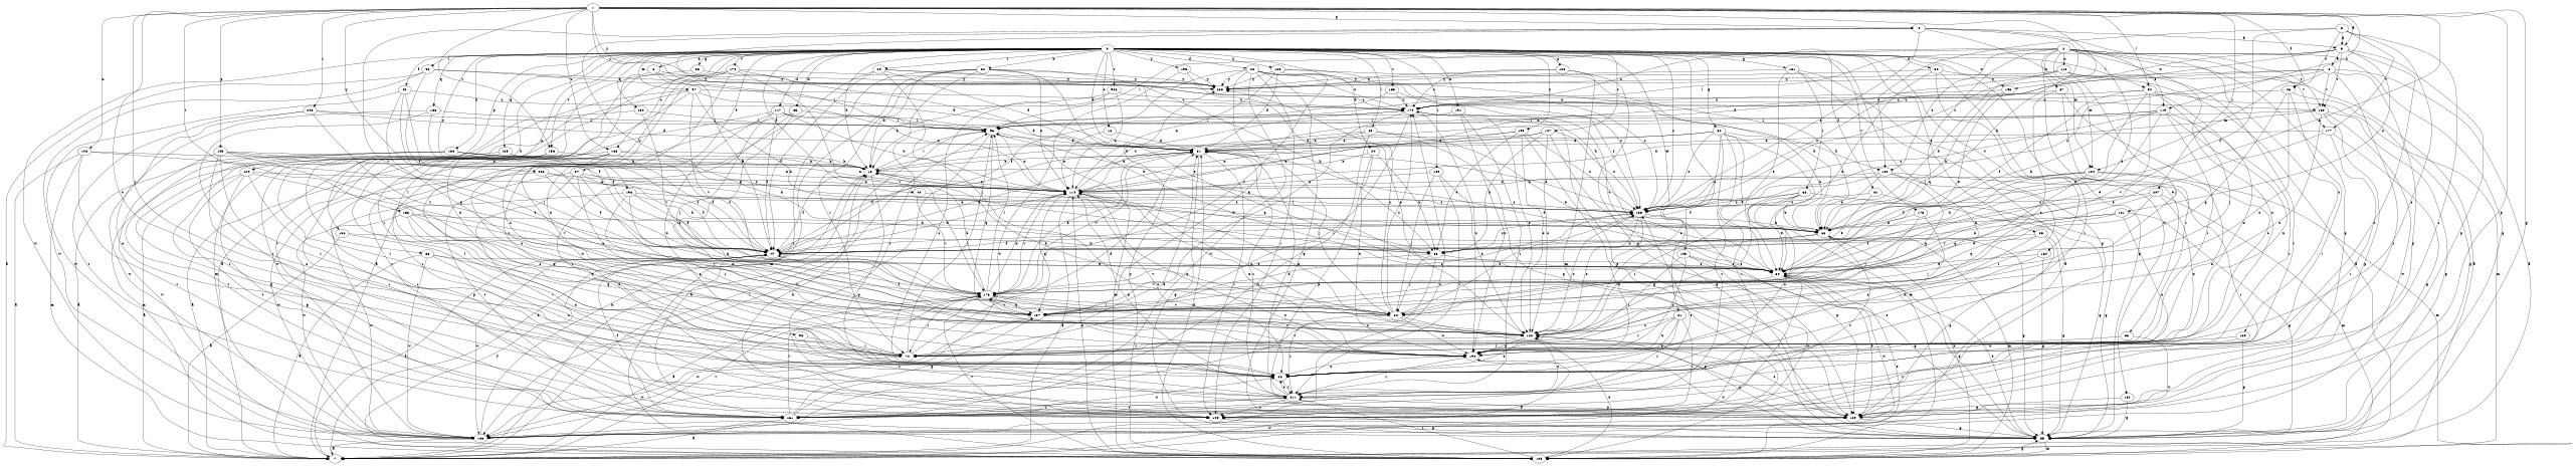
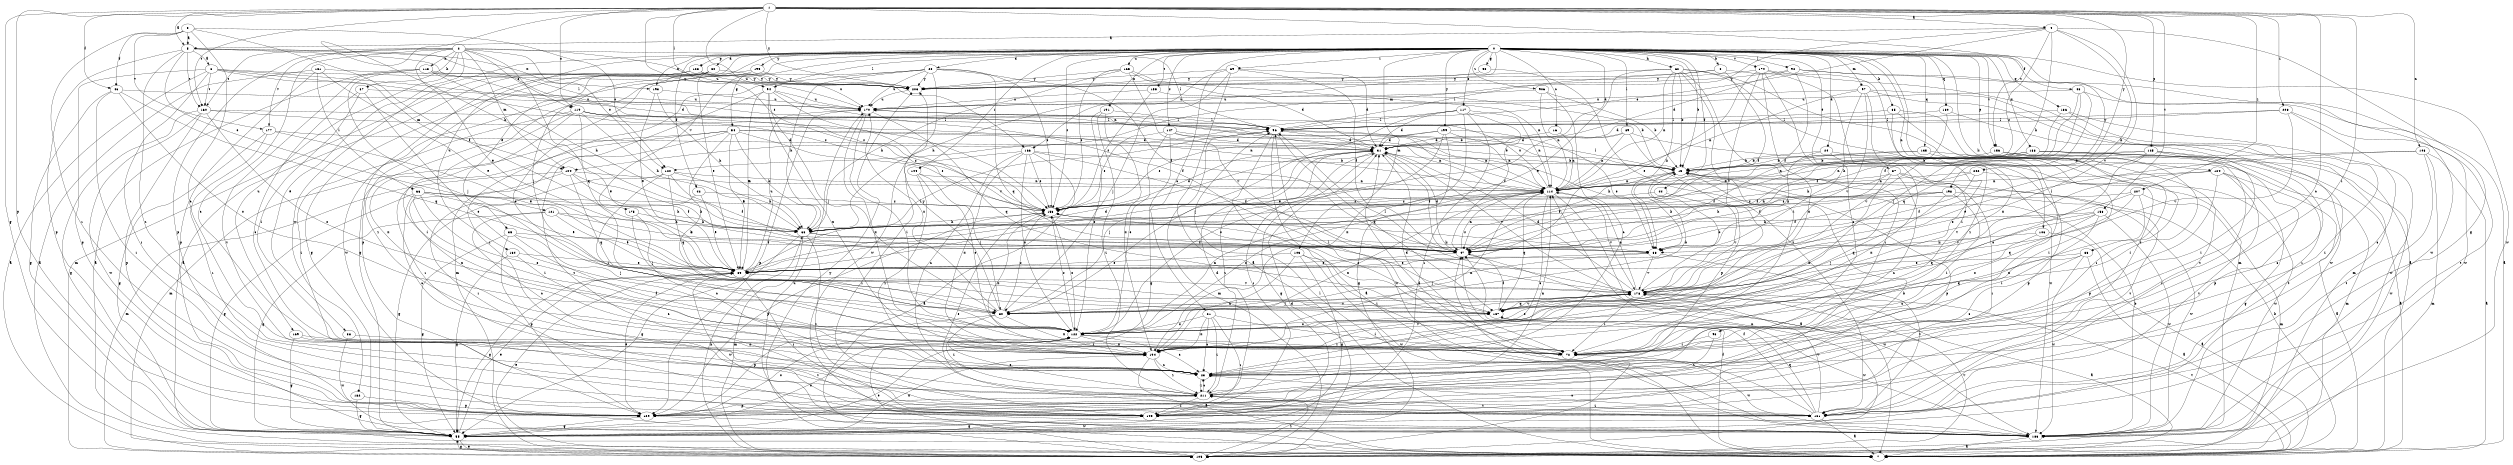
  strict digraph {
    edge [arrowhead=diamond]
    0
    8
    15
    16
    21
    24
    28
    30
    31
    35
    37
    42
    43
    44
    53
    54
    62
    69
    80
    83
    85
    89
    92
    93
    94
    97
    103
    106
    117
    123
    124
    130
    131
    135
    136
    144
    147
    153
    155
    156
    164
    165
    166
    174
    175
    182
    186
    188
    191
    193
    195
    198
    199
    n54 [label=906]
    203
    96
    47
    194
    129
    88
    114
    23
    72
    145
    211
    122
    55
    63
    137
    170
    39
    7
    178
    161
    105
    66
    1
    4
    5
    46
    108
    119
    125
    158
    160
    202
    207
    208
    104
    120
    6
    121
    2
    38
    87
    113
    169
    177
    3
    0 -> 8 [arrowhead=normal label=b]
    0 -> 15 [label=b]
    0 -> 16 [arrowhead=dot label=c]
    0 -> 21 [arrowhead=normal label=c]
    0 -> 24 [arrowhead=dot label=d]
    0 -> 28 [arrowhead=normal label=d]
    0 -> 30 [arrowhead=normal label=d]
    0 -> 31 [arrowhead=dot label=d]
    0 -> 35 [label=e]
    0 -> 37 [arrowhead=normal label=e]
    0 -> 42 [label=f]
    0 -> 43 [arrowhead=normal label=f]
    0 -> 44 [arrowhead=dot label=f]
    0 -> 53 [arrowhead=normal label=g]
    0 -> 54 [label=g]
    0 -> 62 [arrowhead=dot label=h]
    0 -> 69 [arrowhead=dot label=i]
    0 -> 80 [arrowhead=normal label=j]
    0 -> 83 [arrowhead=dot label=k]
    0 -> 85 [arrowhead=dot label=k]
    0 -> 89 [arrowhead=normal label=l]
    0 -> 92 [arrowhead=dot label=l]
    0 -> 93 [label=l]
    0 -> 94 [label=l]
    0 -> 97 [arrowhead=dot label=m]
    0 -> 103 [arrowhead=normal label=m]
    0 -> 106 [arrowhead=normal label=n]
    0 -> 117 [label=o]
    0 -> 123 [arrowhead=dot label=p]
    0 -> 124 [label=p]
    0 -> 130 [arrowhead=dot label=q]
-   0 -> 131 [arrowhead=normal label=q]
    0 -> 135 [arrowhead=normal label=q]
    0 -> 136 [label=q]
    0 -> 144 [arrowhead=dot label=r]
    0 -> 147 [label=s]
    0 -> 153 [label=s]
    0 -> 155 [arrowhead=dot label=t]
    0 -> 156 [label=t]
    0 -> 164 [label=u]
    0 -> 165 [label=u]
    0 -> 166 [label=u]
    0 -> 174 [arrowhead=dot label=v]
    0 -> 175 [arrowhead=dot label=v]
    0 -> 182 [arrowhead=dot label=w]
    0 -> 186 [arrowhead=dot label=w]
    0 -> 188 [arrowhead=dot label=x]
    0 -> 191 [arrowhead=dot label=x]
    0 -> 193 [arrowhead=normal label=x]
    0 -> 195 [arrowhead=normal label=y]
    0 -> 198 [arrowhead=dot label=y]
    0 -> 199 [arrowhead=dot label=y]
    0 -> n54 [arrowhead=normal label=z]
    8 -> 203 [label=y]
    8 -> 96 [arrowhead=dot label=l]
    8 -> 47 [arrowhead=dot label=f]
    8 -> 194 [arrowhead=dot label=x]
    15 -> 96 [arrowhead=dot label=l]
    15 -> 47 [arrowhead=dot label=f]
    15 -> 129 [label=p]
    15 -> 88 [arrowhead=normal label=k]
    15 -> 114 [label=n]
    16 -> 31 [arrowhead=dot label=d]
    16 -> 114 [arrowhead=dot label=n]
    21 -> 194 [arrowhead=normal label=x]
    21 -> 23 [arrowhead=dot label=c]
    21 -> 72 [label=i]
    21 -> 145 [arrowhead=normal label=r]
    21 -> 211 [arrowhead=normal label=z]
    21 -> 122 [label=o]
    24 -> 15 [label=b]
    24 -> 194 [label=x]
    24 -> 129 [arrowhead=normal label=p]
    24 -> 88 [label=k]
    28 -> 153 [arrowhead=normal label=s]
    28 -> 186 [arrowhead=dot label=w]
    28 -> 203 [label=y]
    28 -> 47 [arrowhead=dot label=f]
    28 -> 145 [arrowhead=normal label=r]
    28 -> 55 [label=g]
    28 -> 63 [label=h]
    28 -> 137 [label=q]
    28 -> 170 [arrowhead=dot label=u]
    30 -> 203 [label=y]
    30 -> 211 [label=z]
    30 -> 55 [label=g]
    30 -> 39 [arrowhead=normal label=e]
    30 -> 7 [arrowhead=dot label=a]
    31 -> 15 [arrowhead=normal label=b]
    31 -> 80 [label=j]
    31 -> 47 [arrowhead=dot label=f]
    31 -> 145 [label=r]
    31 -> 211 [arrowhead=normal label=z]
    31 -> 55 [arrowhead=dot label=g]
    31 -> 178 [arrowhead=dot label=v]
    35 -> 80 [arrowhead=normal label=j]
    35 -> 47 [arrowhead=dot label=f]
-   35 -> 194 [arrowhead=dot label=x]
+   35 -> 194 [arrowhead=dot label=f]
    35 -> 129 [label=p]
    35 -> 55 [arrowhead=normal label=g]
    37 -> 47 [label=f]
    37 -> 194 [arrowhead=normal label=x]
    37 -> 114 [label=n]
    37 -> 23 [arrowhead=dot label=c]
    37 -> 145 [arrowhead=normal label=r]
    37 -> 161 [label=t]
    42 -> 153 [arrowhead=dot label=s]
    42 -> 55 [arrowhead=normal label=g]
    42 -> 39 [arrowhead=dot label=e]
    43 -> 80 [arrowhead=normal label=j]
    43 -> 186 [label=w]
    43 -> 47 [arrowhead=normal label=f]
    43 -> 137 [arrowhead=dot label=q]
    43 -> 170 [arrowhead=normal label=u]
    44 -> 153 [arrowhead=normal label=s]
    44 -> 178 [arrowhead=normal label=v]
    53 -> 203 [arrowhead=dot label=y]
    53 -> 161 [arrowhead=normal label=t]
    54 -> 15 [arrowhead=dot label=b]
    54 -> 31 [label=d]
    54 -> 153 [arrowhead=dot label=s]
    54 -> 145 [label=r]
    54 -> 122 [label=o]
    54 -> 63 [arrowhead=normal label=h]
    54 -> 39 [label=e]
    54 -> 161 [arrowhead=dot label=t]
    54 -> 105 [arrowhead=dot label=m]
    62 -> 15 [label=b]
    62 -> 203 [label=y]
    62 -> 88 [arrowhead=dot label=k]
    62 -> 114 [label=n]
    62 -> 72 [label=i]
    62 -> 145 [label=r]
    62 -> 39 [arrowhead=normal label=e]
    62 -> 161 [arrowhead=normal label=t]
    62 -> 105 [arrowhead=normal label=m]
    69 -> 31 [arrowhead=normal label=d]
    69 -> 80 [label=j]
    69 -> 203 [arrowhead=dot label=y]
    69 -> 47 [label=f]
    69 -> 63 [arrowhead=dot label=h]
    69 -> 7 [label=a]
    80 -> 15 [arrowhead=dot label=b]
    80 -> 153 [arrowhead=dot label=s]
    80 -> 203 [label=y]
    80 -> 194 [arrowhead=normal label=x]
    80 -> 129 [label=p]
    80 -> 211 [arrowhead=normal label=z]
    80 -> 170 [arrowhead=dot label=u]
    80 -> 178 [arrowhead=dot label=v]
    83 -> 186 [arrowhead=dot label=w]
    83 -> 23 [label=c]
    83 -> 137 [arrowhead=normal label=q]
    83 -> 39 [arrowhead=dot label=e]
    83 -> 7 [arrowhead=dot label=a]
    85 -> 96 [arrowhead=dot label=l]
    85 -> 145 [label=r]
    85 -> 122 [arrowhead=normal label=o]
    85 -> 161 [label=t]
    89 -> 31 [arrowhead=normal label=d]
    89 -> 186 [arrowhead=normal label=w]
    89 -> 129 [arrowhead=normal label=p]
    89 -> 114 [arrowhead=normal label=n]
    89 -> 39 [arrowhead=dot label=e]
    92 -> 31 [arrowhead=dot label=d]
    92 -> 186 [label=w]
    92 -> 203 [arrowhead=normal label=y]
    92 -> 47 [arrowhead=normal label=f]
    92 -> 7 [arrowhead=normal label=a]
    93 -> 72 [arrowhead=dot label=i]
    93 -> 211 [arrowhead=normal label=z]
    94 -> 80 [arrowhead=normal label=j]
    94 -> 47 [label=f]
    94 -> 194 [label=x]
    94 -> 170 [label=u]
    94 -> 39 [label=e]
    94 -> 178 [label=v]
    94 -> 105 [arrowhead=normal label=m]
    97 -> 186 [arrowhead=dot label=w]
    97 -> 88 [arrowhead=dot label=k]
    97 -> 114 [label=n]
    97 -> 72 [label=i]
    97 -> 170 [arrowhead=dot label=u]
    97 -> 178 [arrowhead=dot label=v]
    97 -> 105 [arrowhead=dot label=m]
    103 -> 186 [arrowhead=normal label=w]
    103 -> 194 [arrowhead=normal label=x]
    103 -> 72 [label=i]
    103 -> 55 [label=g]
    103 -> 39 [arrowhead=normal label=e]
    106 -> 88 [label=k]
    106 -> 23 [arrowhead=normal label=c]
    106 -> 7 [label=a]
    117 -> 31 [arrowhead=dot label=d]
    117 -> 80 [arrowhead=dot label=j]
    117 -> 96 [arrowhead=normal label=l]
    117 -> 47 [label=f]
    117 -> 194 [arrowhead=dot label=x]
    117 -> 114 [arrowhead=normal label=n]
    117 -> 145 [arrowhead=normal label=r]
    123 -> 203 [label=y]
    123 -> 129 [label=p]
    123 -> 170 [arrowhead=dot label=u]
    123 -> 105 [arrowhead=normal label=m]
    124 -> 129 [arrowhead=normal label=p]
    124 -> 114 [arrowhead=normal label=n]
    124 -> 55 [arrowhead=dot label=g]
    124 -> 7 [label=a]
    124 -> 178 [label=v]
    124 -> 161 [label=t]
    130 -> 96 [arrowhead=dot label=l]
    130 -> 145 [arrowhead=dot label=r]
    130 -> 178 [label=v]
    131 -> 203 [label=y]
    131 -> 129 [arrowhead=normal label=p]
    131 -> 39 [arrowhead=dot label=e]
    131 -> 7 [arrowhead=dot label=a]
    131 -> 66 [arrowhead=dot label=i]
    135 -> 15 [arrowhead=normal label=b]
    135 -> 47 [arrowhead=normal label=f]
    135 -> 72 [arrowhead=dot label=i]
    135 -> 105 [arrowhead=dot label=m]
    136 -> 186 [arrowhead=normal label=w]
    136 -> 96 [arrowhead=normal label=l]
    136 -> 47 [arrowhead=normal label=f]
    136 -> 211 [label=z]
    144 -> 80 [arrowhead=normal label=j]
    144 -> 114 [label=n]
    144 -> 211 [label=z]
    144 -> 122 [label=o]
    147 -> 31 [label=d]
    147 -> 153 [label=s]
    147 -> 88 [arrowhead=normal label=k]
    147 -> 114 [label=n]
    147 -> 122 [arrowhead=normal label=o]
    147 -> 55 [label=g]
    153 -> 31 [arrowhead=normal label=d]
    153 -> 194 [arrowhead=normal label=x]
    153 -> 129 [arrowhead=dot label=p]
    153 -> 122 [arrowhead=normal label=o]
    153 -> 63 [arrowhead=dot label=h]
    155 -> 15 [label=b]
    155 -> 153 [arrowhead=dot label=s]
    155 -> 170 [arrowhead=normal label=u]
    156 -> 15 [label=b]
    156 -> 72 [label=i]
    156 -> 145 [label=r]
    164 -> 23 [arrowhead=normal label=c]
    164 -> 55 [label=g]
    164 -> 39 [arrowhead=normal label=e]
    165 -> 31 [arrowhead=normal label=d]
    165 -> 153 [arrowhead=normal label=s]
    165 -> 203 [arrowhead=normal label=y]
    165 -> 114 [arrowhead=normal label=n]
    165 -> 63 [arrowhead=normal label=h]
    165 -> 178 [label=v]
    166 -> 15 [arrowhead=normal label=b]
    166 -> 153 [arrowhead=normal label=s]
    166 -> 47 [label=f]
    166 -> 194 [arrowhead=dot label=x]
    166 -> 23 [arrowhead=normal label=c]
    166 -> 145 [arrowhead=normal label=r]
    166 -> 122 [arrowhead=dot label=o]
    166 -> 7 [label=a]
    174 -> 203 [arrowhead=dot label=y]
    174 -> 194 [arrowhead=normal label=x]
    174 -> 23 [arrowhead=normal label=c]
    174 -> 211 [arrowhead=normal label=z]
    174 -> 39 [label=e]
    174 -> 7 [label=a]
    174 -> 178 [label=v]
    175 -> 80 [arrowhead=dot label=j]
    175 -> 23 [label=c]
    175 -> 63 [arrowhead=normal label=h]
    182 -> 129 [arrowhead=normal label=p]
    182 -> 55 [arrowhead=dot label=g]
    186 -> 15 [label=b]
    186 -> 7 [arrowhead=normal label=a]
    188 -> 15 [arrowhead=normal label=b]
    188 -> 47 [arrowhead=normal label=f]
    188 -> 129 [arrowhead=normal label=p]
    188 -> 114 [arrowhead=normal label=n]
    188 -> 7 [label=a]
    188 -> 161 [arrowhead=normal label=t]
    191 -> 96 [label=l]
    191 -> 194 [arrowhead=normal label=x]
    191 -> 211 [arrowhead=dot label=z]
    191 -> 122 [arrowhead=dot label=o]
    193 -> 63 [arrowhead=normal label=h]
    193 -> 170 [arrowhead=dot label=u]
    193 -> 39 [label=e]
    195 -> 186 [label=w]
    195 -> 203 [arrowhead=normal label=y]
    195 -> 122 [label=o]
    198 -> 153 [arrowhead=dot label=s]
    198 -> 186 [label=w]
    198 -> 47 [arrowhead=dot label=f]
    198 -> 72 [label=i]
    198 -> 63 [label=h]
    198 -> 137 [arrowhead=normal label=q]
    199 -> 31 [arrowhead=normal label=d]
    199 -> 153 [label=s]
    199 -> 88 [arrowhead=dot label=o]
    199 -> 114 [arrowhead=dot label=n]
    199 -> 122 [arrowhead=normal label=o]
    199 -> 55 [arrowhead=normal label=g]
    n54 -> 15 [arrowhead=normal label=b]
    n54 -> 114 [arrowhead=normal label=n]
    n54 -> 23 [arrowhead=normal label=c]
    n54 -> 170 [arrowhead=normal label=u]
    203 -> 170 [arrowhead=normal label=u]
    96 -> 31 [arrowhead=normal label=d]
    96 -> 186 [label=w]
    96 -> 114 [label=n]
    96 -> 137 [arrowhead=dot label=q]
    96 -> 7 [arrowhead=dot label=a]
    96 -> 105 [arrowhead=dot label=m]
    47 -> 31 [label=d]
    47 -> 186 [arrowhead=normal label=w]
    47 -> 114 [arrowhead=dot label=n]
    47 -> 39 [arrowhead=dot label=e]
    194 -> 114 [arrowhead=normal label=n]
    194 -> 23 [arrowhead=dot label=c]
    194 -> 211 [arrowhead=normal label=z]
    194 -> 7 [arrowhead=normal label=a]
    194 -> 178 [arrowhead=normal label=v]
    129 -> 186 [label=w]
    129 -> 122 [arrowhead=dot label=o]
    129 -> 55 [arrowhead=dot label=g]
    129 -> 39 [arrowhead=normal label=e]
    88 -> 80 [arrowhead=dot label=j]
    88 -> 153 [label=s]
    88 -> 39 [label=e]
    88 -> 178 [arrowhead=normal label=v]
    88 -> 161 [label=t]
    114 -> 153 [label=s]
    114 -> 194 [label=x]
    114 -> 23 [arrowhead=normal label=c]
    114 -> 122 [arrowhead=dot label=o]
    114 -> 137 [label=q]
    114 -> 170 [arrowhead=normal label=u]
    114 -> 7 [arrowhead=dot label=a]
    114 -> 178 [arrowhead=normal label=v]
    23 -> 211 [arrowhead=dot label=z]
    72 -> 31 [arrowhead=normal label=d]
    72 -> 186 [arrowhead=normal label=w]
    72 -> 96 [arrowhead=normal label=l]
    145 -> 15 [arrowhead=normal label=b]
    145 -> 55 [label=g]
    211 -> 31 [arrowhead=dot label=d]
    211 -> 129 [label=p]
    211 -> 114 [label=n]
    211 -> 23 [arrowhead=dot label=c]
    211 -> 145 [arrowhead=dot label=z]
    211 -> 122 [arrowhead=dot label=o]
    211 -> 161 [label=t]
    122 -> 153 [label=s]
    122 -> 194 [arrowhead=normal label=x]
    122 -> 114 [arrowhead=dot label=n]
    122 -> 23 [arrowhead=normal label=c]
    122 -> 72 [arrowhead=normal label=i]
    55 -> 194 [arrowhead=normal label=x]
    55 -> 122 [arrowhead=normal label=o]
    55 -> 39 [arrowhead=normal label=e]
-   55 -> 105 [arrowhead=normal label=m]
+   55 -> 105 [arrowhead=normal label=e]
    63 -> 47 [arrowhead=dot label=f]
    63 -> 88 [label=k]
    63 -> 55 [label=g]
    63 -> 161 [arrowhead=normal label=t]
    63 -> 105 [arrowhead=normal label=m]
    137 -> 153 [arrowhead=dot label=s]
    137 -> 186 [label=w]
    137 -> 47 [arrowhead=dot label=f]
    137 -> 122 [arrowhead=normal label=o]
    137 -> 178 [arrowhead=dot label=v]
    170 -> 96 [arrowhead=dot label=l]
    170 -> 194 [label=x]
    170 -> 129 [label=p]
    170 -> 72 [label=i]
    170 -> 137 [label=q]
    39 -> 31 [arrowhead=dot label=d]
    39 -> 186 [arrowhead=normal label=w]
    39 -> 96 [arrowhead=dot label=l]
    39 -> 145 [arrowhead=dot label=r]
    39 -> 55 [label=g]
    39 -> 170 [arrowhead=dot label=u]
    39 -> 178 [arrowhead=normal label=v]
    7 -> 15 [arrowhead=normal label=b]
    7 -> 96 [label=l]
    7 -> 47 [arrowhead=dot label=f]
    7 -> 170 [label=u]
    7 -> 178 [arrowhead=normal label=v]
    178 -> 15 [arrowhead=dot label=b]
    178 -> 31 [label=d]
    178 -> 80 [arrowhead=dot label=j]
    178 -> 96 [label=l]
    178 -> 114 [label=n]
    178 -> 72 [arrowhead=normal label=i]
    178 -> 122 [arrowhead=normal label=o]
    178 -> 137 [label=q]
    178 -> 7 [label=a]
    161 -> 31 [label=d]
    161 -> 153 [arrowhead=dot label=s]
    161 -> 47 [arrowhead=dot label=f]
    161 -> 23 [arrowhead=dot label=c]
    161 -> 211 [label=z]
    161 -> 137 [arrowhead=dot label=q]
    161 -> 7 [arrowhead=normal label=a]
    161 -> 178 [arrowhead=dot label=v]
    105 -> 31 [arrowhead=normal label=d]
    105 -> 203 [arrowhead=dot label=y]
    105 -> 47 [arrowhead=normal label=f]
    105 -> 114 [arrowhead=normal label=n]
    105 -> 211 [arrowhead=dot label=z]
    105 -> 122 [label=o]
    105 -> 55 [arrowhead=dot label=g]
    105 -> 63 [arrowhead=normal label=h]
    105 -> 39 [arrowhead=normal label=e]
    105 -> 178 [arrowhead=dot label=v]
    66 -> 153 [arrowhead=dot label=s]
    66 -> 23 [label=c]
    66 -> 72 [arrowhead=normal label=i]
    66 -> 122 [arrowhead=dot label=o]
    66 -> 55 [arrowhead=dot label=g]
    66 -> 63 [arrowhead=normal label=h]
    66 -> 39 [label=e]
    1 -> 94 [label=l]
    1 -> 153 [label=s]
    1 -> 156 [label=t]
    1 -> 166 [label=u]
    1 -> 203 [arrowhead=dot label=y]
    1 -> 129 [label=p]
    1 -> 23 [label=c]
    1 -> 72 [label=i]
    1 -> 55 [arrowhead=dot label=g]
    1 -> 63 [arrowhead=dot label=h]
    1 -> 4 [arrowhead=dot label=a]
    1 -> 5 [arrowhead=normal label=a]
    1 -> 46 [label=f]
    1 -> 108 [arrowhead=normal label=n]
    1 -> 119 [label=o]
    1 -> 125 [arrowhead=dot label=p]
    1 -> 158 [arrowhead=dot label=t]
    1 -> 160 [arrowhead=dot label=t]
    1 -> 202 [arrowhead=dot label=y]
    1 -> 207 [arrowhead=dot label=z]
    1 -> 208 [label=z]
    4 -> 153 [label=s]
    4 -> 88 [arrowhead=dot label=k]
    4 -> 55 [arrowhead=normal label=g]
    4 -> 63 [arrowhead=normal label=h]
    4 -> 178 [arrowhead=dot label=v]
    4 -> 5 [label=a]
    4 -> 104 [label=m]
    4 -> 120 [arrowhead=dot label=o]
    5 -> 193 [arrowhead=normal label=x]
    5 -> 96 [arrowhead=dot label=l]
    5 -> 129 [arrowhead=normal label=p]
    5 -> 114 [label=n]
    5 -> 211 [label=z]
    5 -> 160 [arrowhead=dot label=t]
    5 -> 6 [arrowhead=normal label=a]
    5 -> 121 [label=o]
    46 -> 145 [arrowhead=dot label=r]
    46 -> 122 [label=o]
    46 -> 55 [arrowhead=normal label=g]
    46 -> 137 [label=q]
    46 -> 170 [arrowhead=normal label=u]
    108 -> 15 [label=b]
    108 -> 39 [arrowhead=normal label=e]
    108 -> 7 [label=a]
    108 -> 161 [arrowhead=normal label=t]
    108 -> 105 [arrowhead=dot label=m]
    119 -> 15 [arrowhead=normal label=b]
    119 -> 153 [label=s]
    119 -> 96 [label=l]
    119 -> 194 [arrowhead=normal label=x]
    119 -> 72 [arrowhead=dot label=i]
    119 -> 211 [arrowhead=dot label=z]
    119 -> 63 [arrowhead=dot label=h]
    119 -> 39 [arrowhead=normal label=e]
    125 -> 15 [arrowhead=normal label=b]
    125 -> 186 [label=w]
    125 -> 114 [label=n]
    125 -> 23 [arrowhead=normal label=c]
    125 -> 72 [label=i]
    125 -> 122 [label=o]
    125 -> 63 [arrowhead=normal label=h]
    158 -> 80 [label=j]
    158 -> 186 [arrowhead=normal label=w]
-   158 -> 72 [arrowhead=normal label=o]
+   158 -> 72 [arrowhead=normal label=i]
    158 -> 122 [arrowhead=dot label=o]
    158 -> 63 [arrowhead=dot label=h]
    158 -> 137 [arrowhead=normal label=q]
    160 -> 186 [arrowhead=dot label=w]
    160 -> 96 [label=l]
    160 -> 129 [arrowhead=normal label=p]
    160 -> 114 [label=n]
    160 -> 122 [label=o]
    160 -> 55 [arrowhead=normal label=g]
    202 -> 186 [arrowhead=dot label=w]
    202 -> 47 [label=f]
    202 -> 114 [label=n]
    202 -> 63 [arrowhead=dot label=h]
    207 -> 153 [label=s]
    207 -> 194 [arrowhead=dot label=x]
    207 -> 137 [label=q]
    207 -> 178 [arrowhead=dot label=v]
    207 -> 105 [arrowhead=normal label=m]
    208 -> 31 [arrowhead=dot label=d]
    208 -> 96 [arrowhead=dot label=l]
    208 -> 23 [arrowhead=normal label=c]
    208 -> 178 [arrowhead=dot label=v]
    208 -> 161 [arrowhead=dot label=t]
    104 -> 47 [arrowhead=dot label=f]
    104 -> 194 [label=x]
    104 -> 88 [arrowhead=dot label=k]
    104 -> 114 [label=n]
    104 -> 137 [arrowhead=normal label=q]
    104 -> 105 [arrowhead=dot label=m]
    120 -> 47 [label=f]
    120 -> 114 [arrowhead=normal label=n]
    120 -> 72 [label=i]
    120 -> 145 [arrowhead=normal label=r]
    120 -> 63 [label=h]
    120 -> 137 [arrowhead=dot label=q]
    6 -> 31 [label=d]
    6 -> 153 [label=s]
    6 -> 203 [arrowhead=dot label=y]
    6 -> 129 [arrowhead=dot label=p]
    6 -> 145 [label=r]
    6 -> 7 [label=a]
    6 -> 160 [label=t]
    6 -> 104 [label=m]
    121 -> 88 [arrowhead=dot label=k]
    121 -> 23 [arrowhead=dot label=c]
    121 -> 55 [label=g]
    121 -> 63 [arrowhead=normal label=h]
    121 -> 39 [arrowhead=dot label=e]
    2 -> 96 [arrowhead=normal label=l]
    2 -> 129 [arrowhead=dot label=p]
    2 -> 23 [arrowhead=dot label=c]
    2 -> 137 [arrowhead=dot label=q]
    2 -> 170 [arrowhead=normal label=u]
    2 -> 39 [label=e]
    2 -> 119 [label=o]
    2 -> 160 [arrowhead=normal label=t]
    2 -> 104 [arrowhead=dot label=m]
    2 -> 120 [arrowhead=dot label=o]
    2 -> 38 [arrowhead=normal label=e]
    2 -> 87 [arrowhead=dot label=k]
    2 -> 113 [arrowhead=normal label=n]
    2 -> 169 [arrowhead=normal label=u]
    2 -> 177 [arrowhead=normal label=v]
    38 -> 186 [label=w]
    38 -> 72 [arrowhead=dot label=i]
    87 -> 23 [label=c]
    87 -> 72 [arrowhead=normal label=i]
    87 -> 122 [label=o]
    87 -> 170 [arrowhead=dot label=u]
    113 -> 80 [arrowhead=dot label=j]
    113 -> 153 [arrowhead=dot label=s]
    113 -> 203 [arrowhead=dot label=y]
    113 -> 63 [label=h]
    113 -> 7 [arrowhead=dot label=a]
    113 -> 161 [arrowhead=normal label=t]
    169 -> 194 [arrowhead=normal label=x]
    169 -> 55 [arrowhead=dot label=g]
    169 -> 161 [arrowhead=dot label=t]
    177 -> 31 [arrowhead=normal label=d]
    177 -> 145 [label=r]
    177 -> 55 [label=g]
    177 -> 39 [label=e]
    3 -> 47 [arrowhead=dot label=f]
    3 -> 23 [arrowhead=normal label=c]
    3 -> 145 [label=r]
    3 -> 5 [label=a]
    3 -> 46 [arrowhead=dot label=f]
    3 -> 120 [label=o]
    3 -> 177 [arrowhead=normal label=v]
  }
